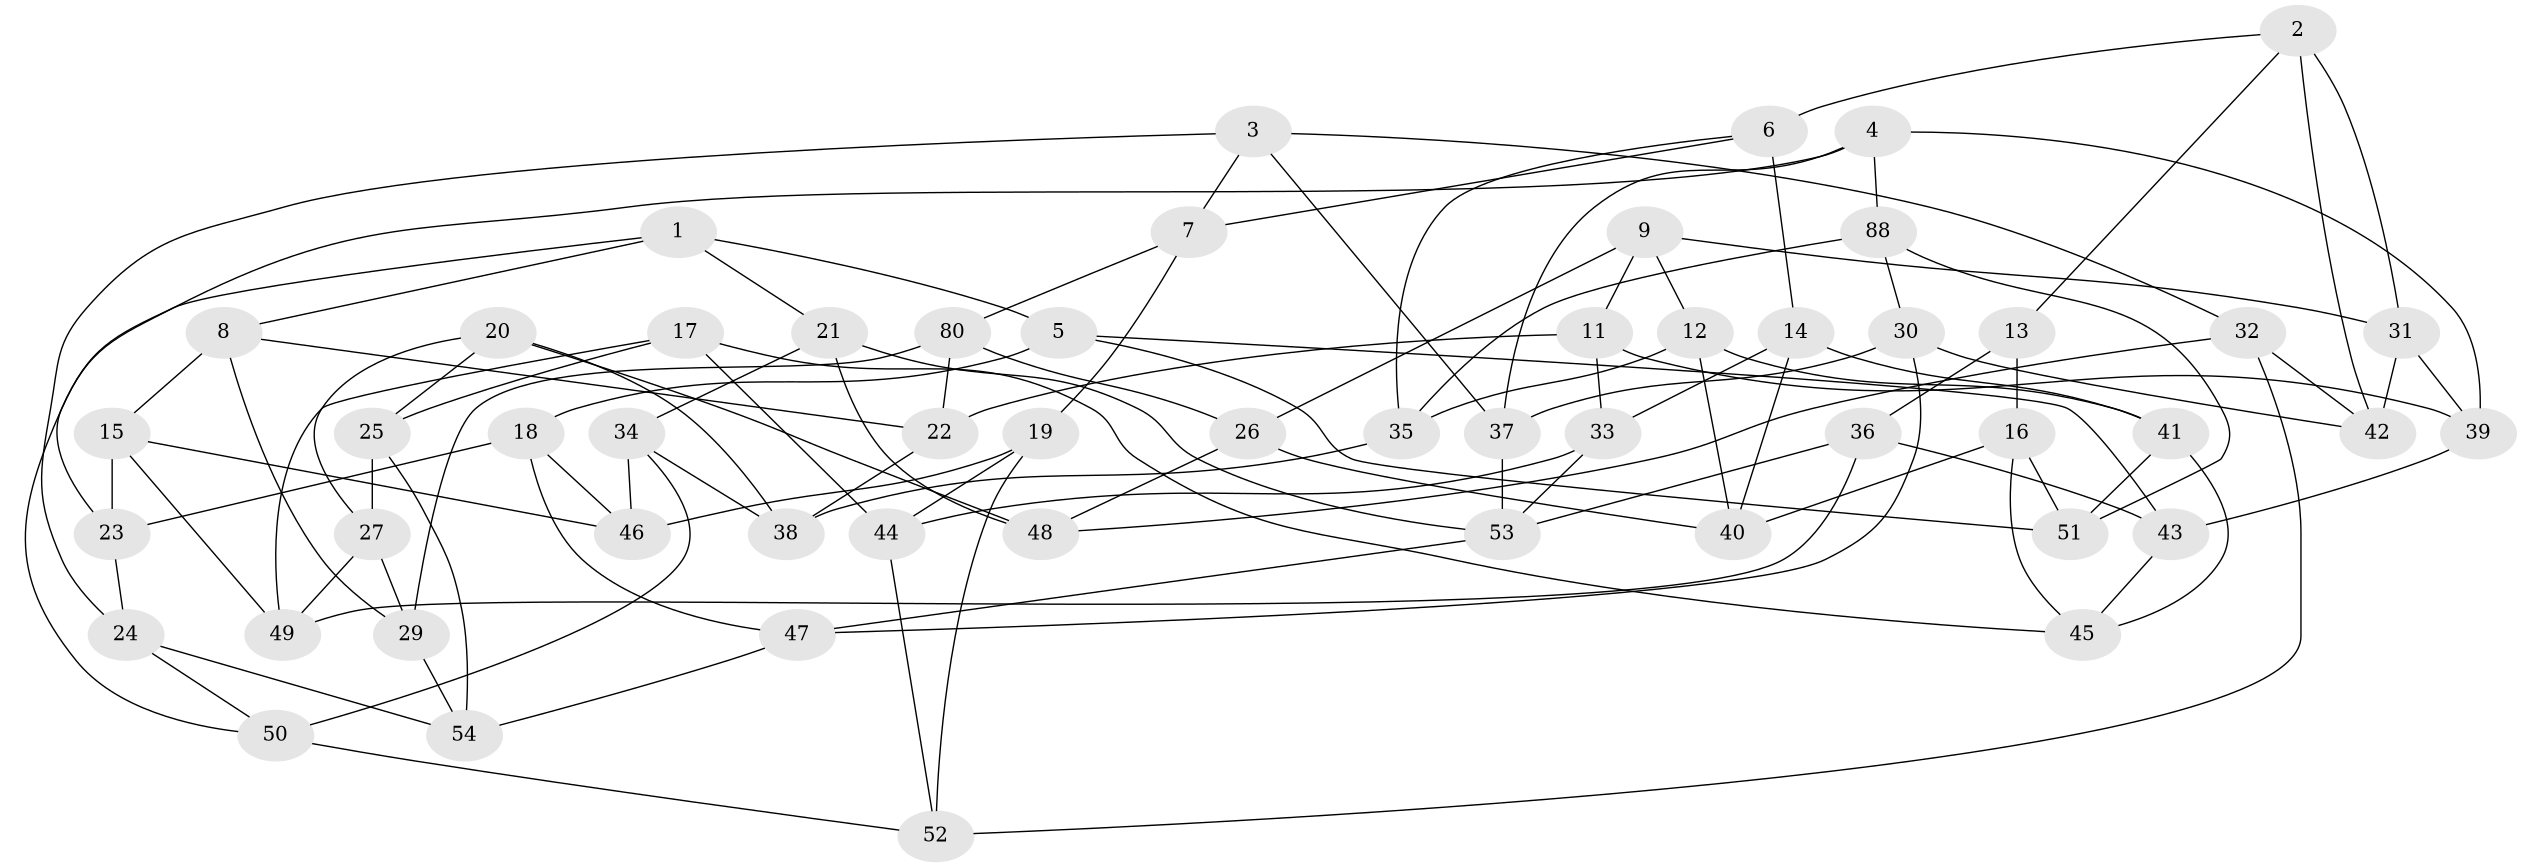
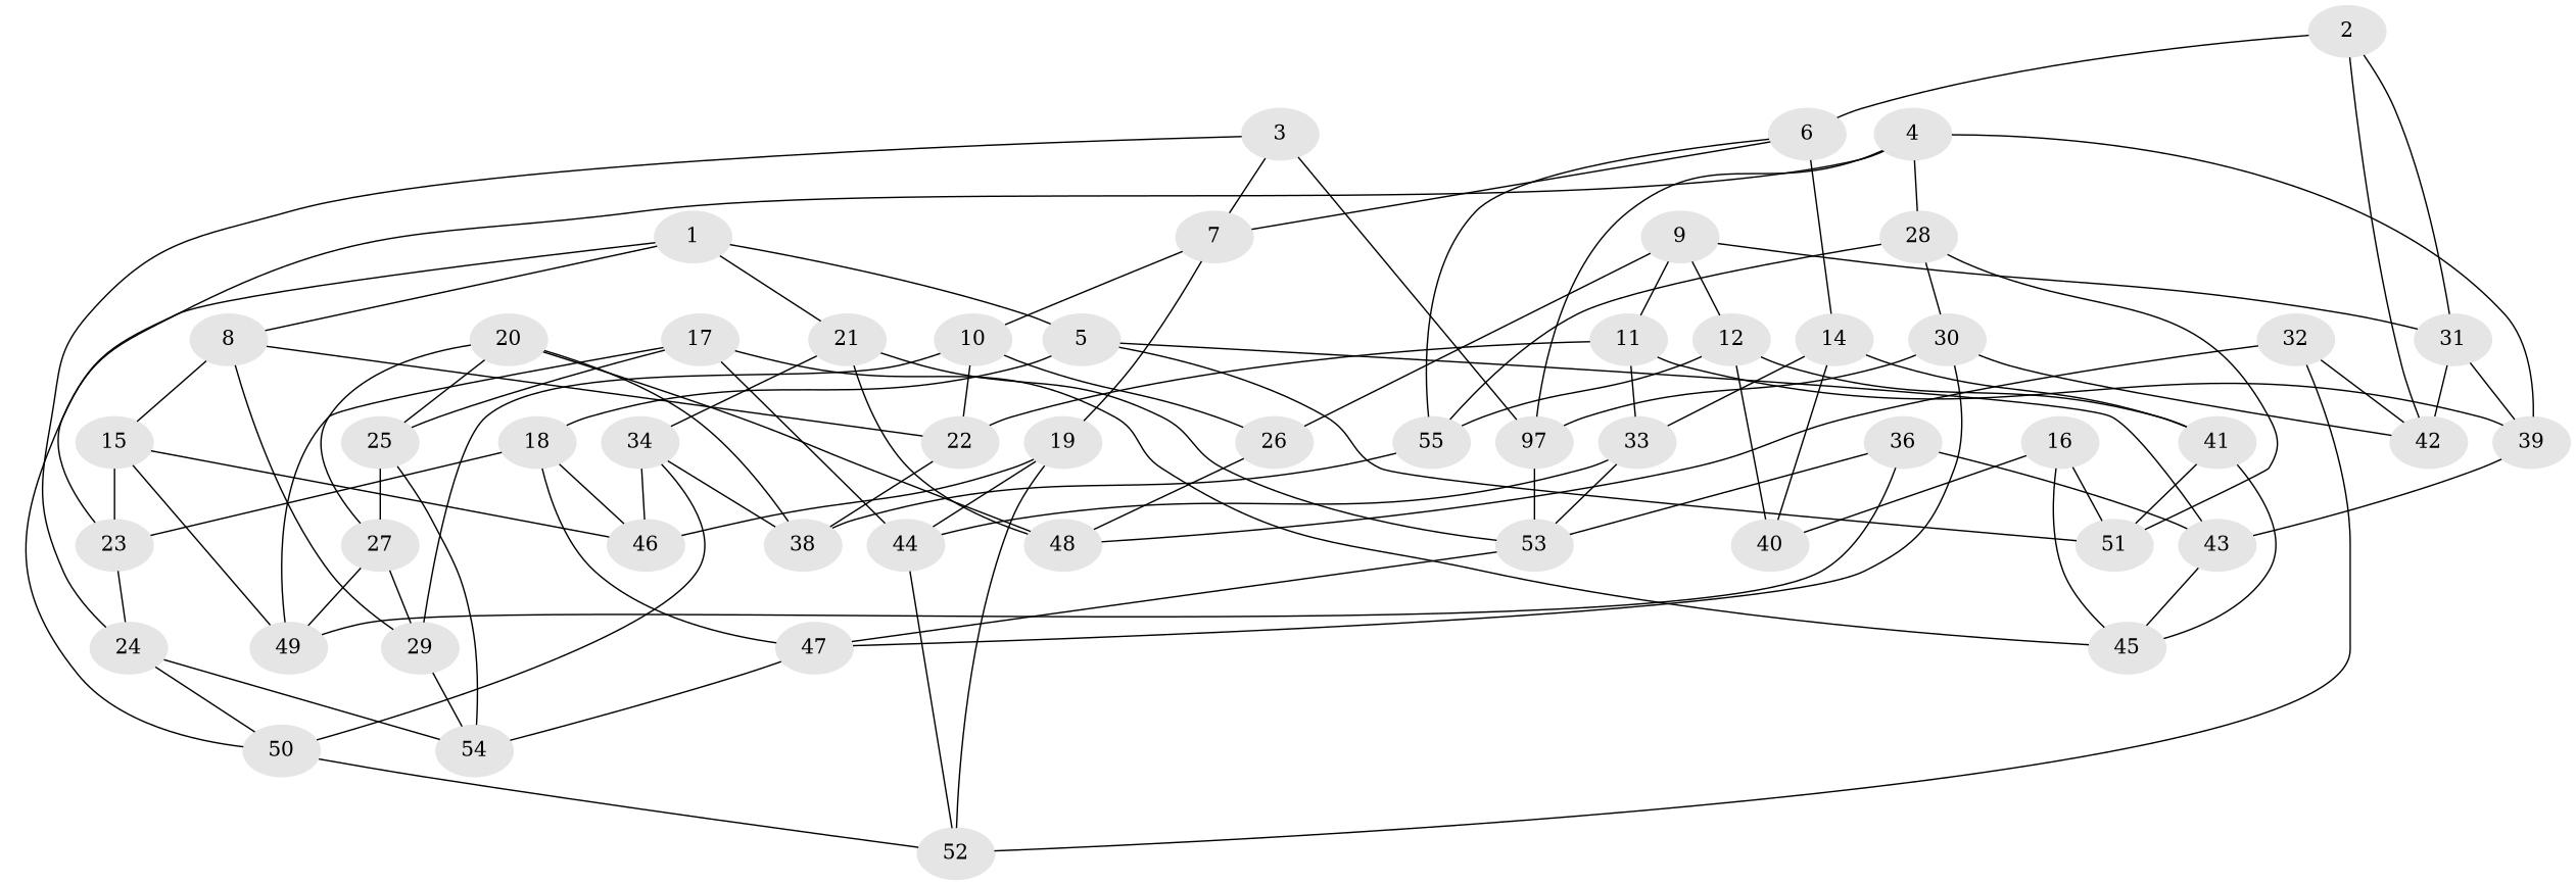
  graph {
    node [color=gray90 style=filled]
    1
    5
    8
    21
    50
    18
    43
    51
    15
    22
    29
    48
    34
    53
    52
    2
    6
-   13
    31
    42
    7
    14
-   35
+   35 [label=55]
    16
    36
    39
    3
    24
    32
-   37
-   10 [label=80]
+   37 [label=97]
+   10
    19
    54
    4
    23
-   28 [label=88]
+   28
    30
    47
    46
    45
    33
    40
    41
    38
    26
    44
    49
    9
    11
    12
    17
    25
    27
    20
    1 -- 5
    1 -- 8
    1 -- 21
    1 -- 50
    5 -- 18
    5 -- 43
    5 -- 51
    8 -- 15
    8 -- 22
    8 -- 29
    21 -- 48
    21 -- 34
    21 -- 53
    50 -- 52
    18 -- 23
    18 -- 47
    18 -- 46
    43 -- 45
    15 -- 23
    15 -- 46
    15 -- 49
    22 -- 38
    29 -- 54
    34 -- 50
    34 -- 46
    34 -- 38
    53 -- 47
    2 -- 6
-   2 -- 13
    2 -- 31
    2 -- 42
    6 -- 7
    6 -- 14
    6 -- 35
-   13 -- 16
-   13 -- 36
    31 -- 42
    31 -- 39
    7 -- 10
    7 -- 19
    14 -- 33
    14 -- 40
    14 -- 41
    35 -- 38
    16 -- 51
    16 -- 45
    16 -- 40
    36 -- 43
    36 -- 53
    36 -- 49
    39 -- 43
    3 -- 7
    3 -- 24
-   3 -- 32
    3 -- 37
    24 -- 50
    24 -- 54
    32 -- 48
    32 -- 52
    32 -- 42
    37 -- 53
    10 -- 22
    10 -- 29
    10 -- 26
    19 -- 52
    19 -- 46
    19 -- 44
    4 -- 39
    4 -- 37
    4 -- 23
    4 -- 28
    23 -- 24
    28 -- 51
    28 -- 35
    28 -- 30
    30 -- 42
    30 -- 37
    30 -- 47
    47 -- 54
    33 -- 53
    33 -- 44
    41 -- 51
    41 -- 45
    26 -- 48
-   26 -- 40
    44 -- 52
    9 -- 31
    9 -- 26
    9 -- 11
    9 -- 12
    11 -- 22
    11 -- 39
    11 -- 33
    12 -- 35
    12 -- 40
    12 -- 41
    17 -- 45
    17 -- 44
    17 -- 49
    17 -- 25
    25 -- 54
    25 -- 27
    27 -- 29
    27 -- 49
    20 -- 48
    20 -- 38
    20 -- 25
    20 -- 27
  }
